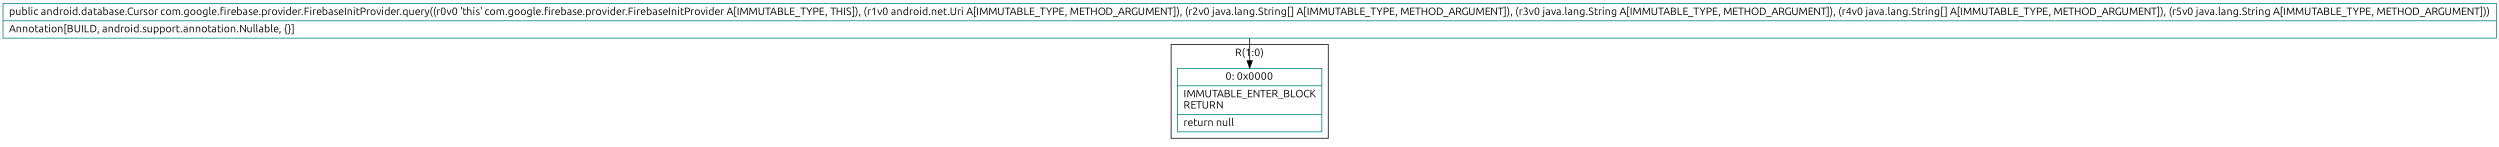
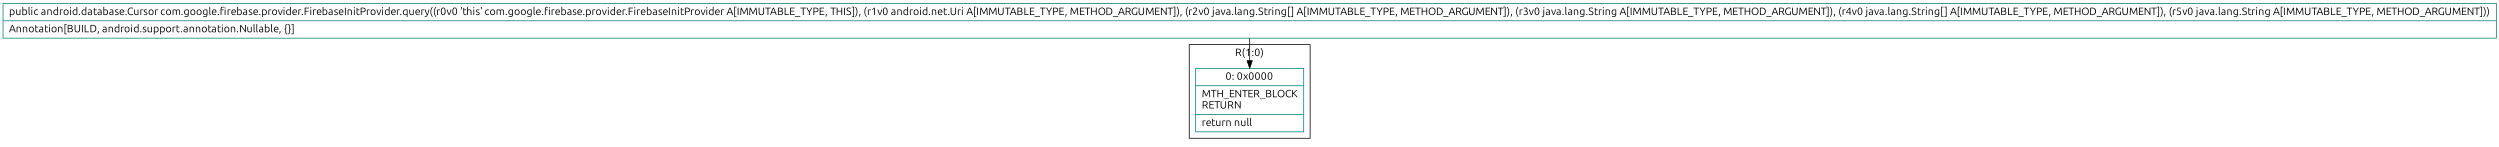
  digraph {
    fontname=Ubuntu
    node [color=teal shape=record fontname=Ubuntu]
-   n1 [label="{0\:\ 0x0000|IMMUTABLE_ENTER_BLOCK\lRETURN\l|return null\l}"]
+   n1 [label="{0\:\ 0x0000|MTH_ENTER_BLOCK\lRETURN\l|return null\l}"]
    n2 [label="{public android.database.Cursor com.google.firebase.provider.FirebaseInitProvider.query((r0v0 'this' com.google.firebase.provider.FirebaseInitProvider A[IMMUTABLE_TYPE, THIS]), (r1v0 android.net.Uri A[IMMUTABLE_TYPE, METHOD_ARGUMENT]), (r2v0 java.lang.String[] A[IMMUTABLE_TYPE, METHOD_ARGUMENT]), (r3v0 java.lang.String A[IMMUTABLE_TYPE, METHOD_ARGUMENT]), (r4v0 java.lang.String[] A[IMMUTABLE_TYPE, METHOD_ARGUMENT]), (r5v0 java.lang.String A[IMMUTABLE_TYPE, METHOD_ARGUMENT]))  | Annotation[BUILD, android.support.annotation.Nullable, \{\}]\l}"]
    subgraph cluster_1 {
      label="R(1:0)"
      n1
    }
    n2 -> n1 [fontname=Ubuntu]
  }
